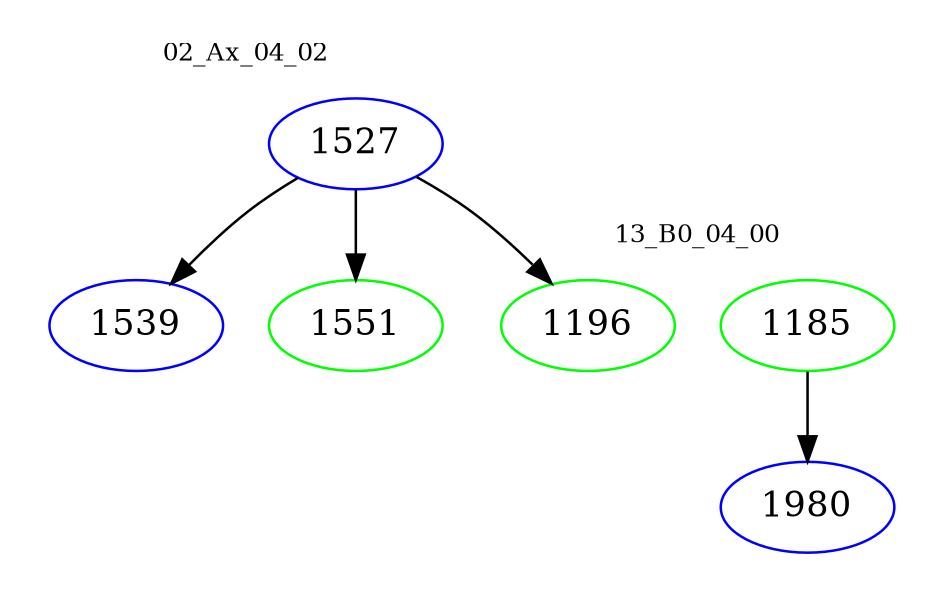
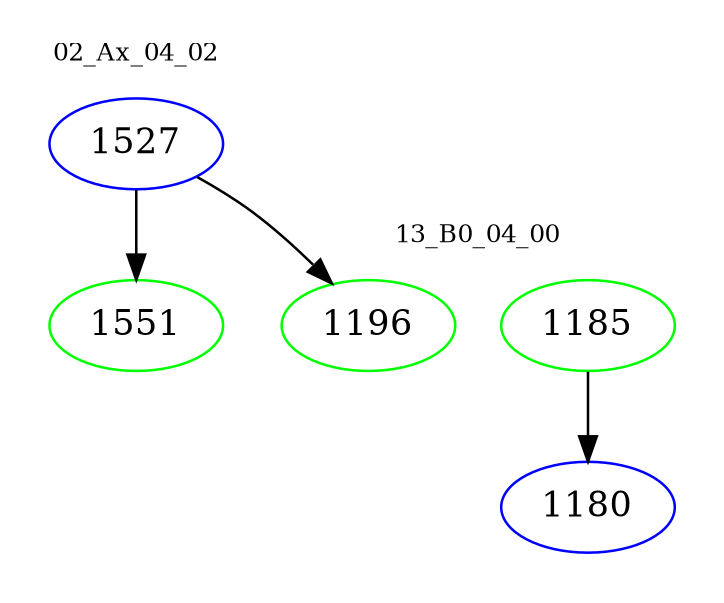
  digraph {
    node [color=blue]
    edge [color=black]
    n1 [label=1527]
-   n2 [label=1539]
    n3 [color=green label=1551]
    n4 [color=green label=1185]
-   n5 [label=1980]
+   n5 [label=1180]
    n6 [color=green label=1196]
    subgraph cluster_1 {
      color=white
      fontsize=10
      label="02_Ax_04_02"
      n1
-     n2
      n3
    }
    subgraph cluster_2 {
      color=white
      fontsize=10
      label="13_B0_04_00"
      n4
      n5
      n6
    }
-   n1 -> n2
    n1 -> n3
    n1 -> n6
    n4 -> n5
  }
